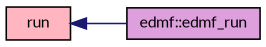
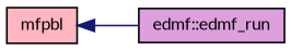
  digraph {
    rankdir=LR
    fontname=Lato
    node [color=black fontname=Lato fontsize=10 shape=record style=filled]
-   n1 [fillcolor=lightpink fontcolor=black height=0.2 label=run width=0.4]
+   n1 [fillcolor=lightpink fontcolor=black height=0.2 label=mfpbl width=0.4]
    n2 [fillcolor=plum height=0.2 label="edmf::edmf_run" width=0.4]
    n1 -> n2 [color=midnightblue dir=back fontname=Lato fontsize=10 labelfontname=Helvetica labelfontsize=10 style=solid]
  }
